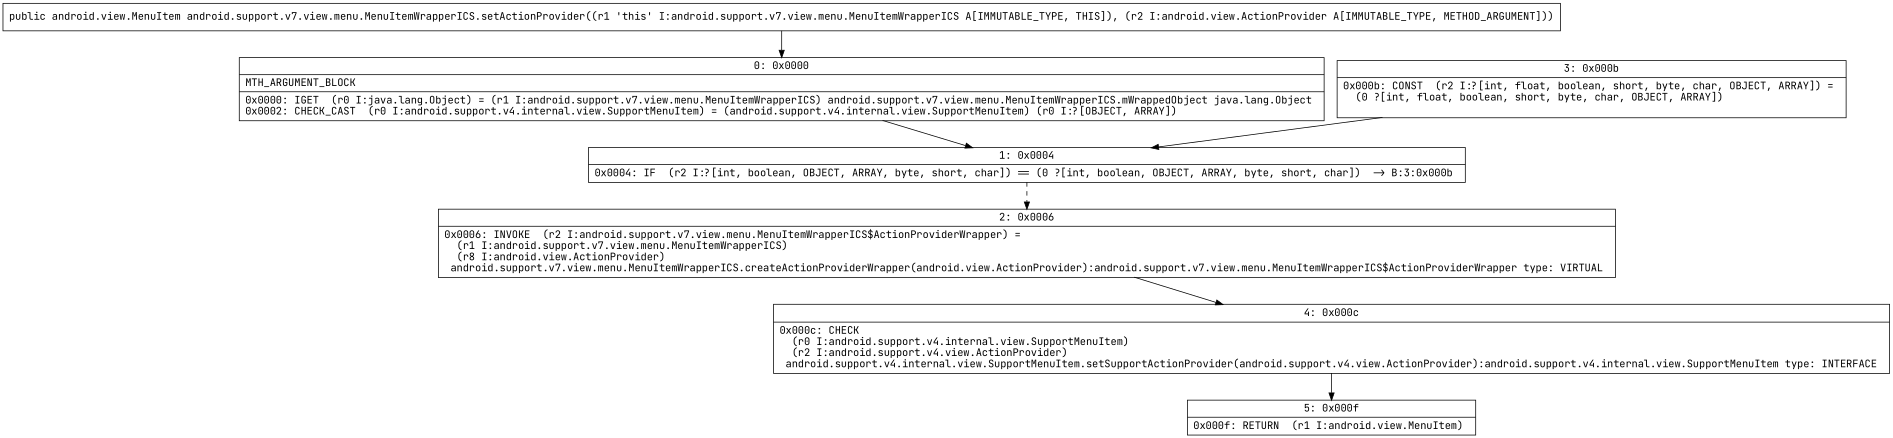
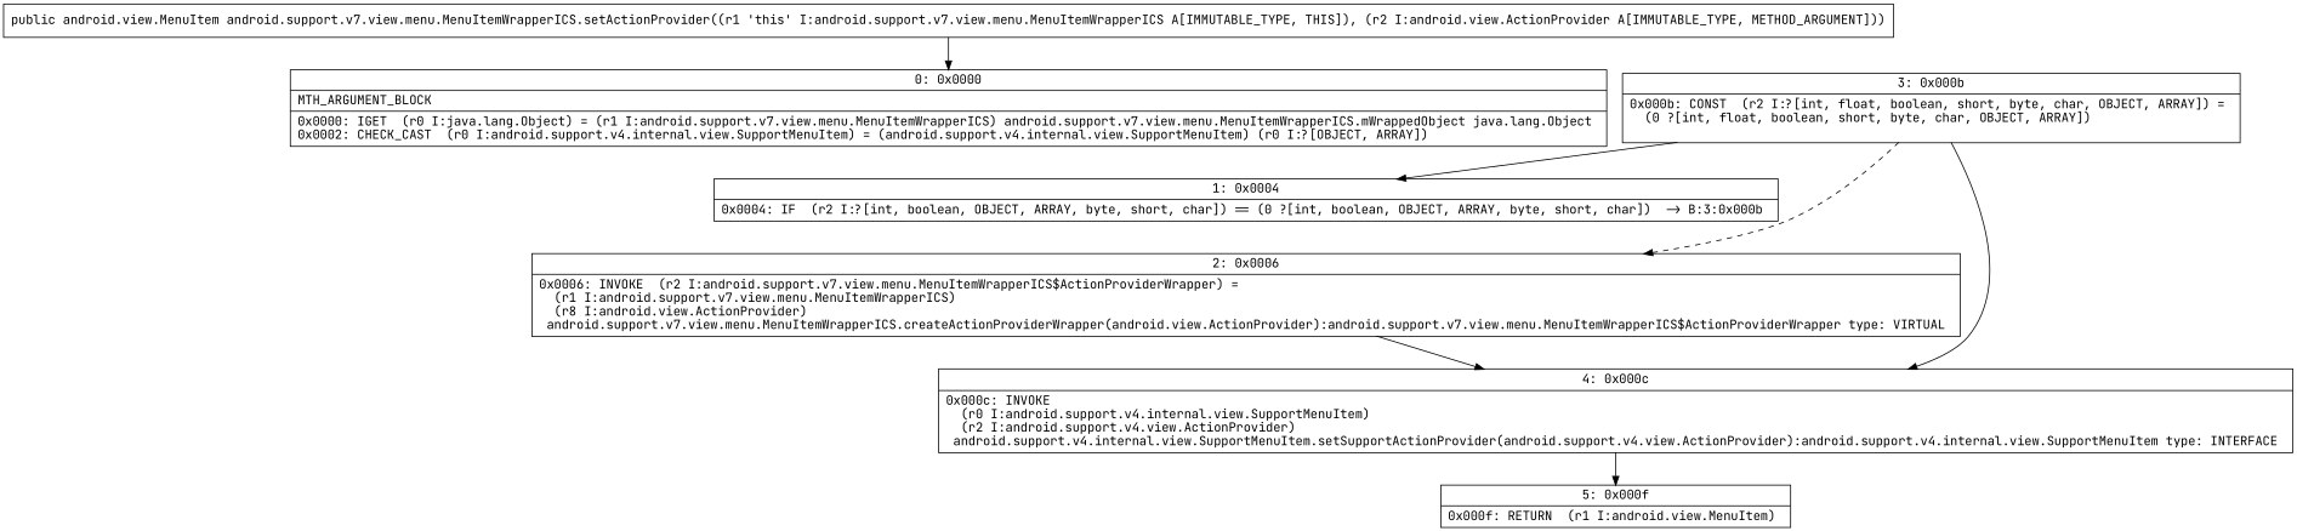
  digraph {
    fontname="JetBrains Mono"
    node [fontname="JetBrains Mono" shape=record]
    edge [fontname="JetBrains Mono"]
    n1 [label="{0\:\ 0x0000|MTH_ARGUMENT_BLOCK\l|0x0000: IGET  (r0 I:java.lang.Object) = (r1 I:android.support.v7.view.menu.MenuItemWrapperICS) android.support.v7.view.menu.MenuItemWrapperICS.mWrappedObject java.lang.Object \l0x0002: CHECK_CAST  (r0 I:android.support.v4.internal.view.SupportMenuItem) = (android.support.v4.internal.view.SupportMenuItem) (r0 I:?[OBJECT, ARRAY]) \l}"]
    n2 [label="{1\:\ 0x0004|0x0004: IF  (r2 I:?[int, boolean, OBJECT, ARRAY, byte, short, char]) == (0 ?[int, boolean, OBJECT, ARRAY, byte, short, char])  \-\> B:3:0x000b \l}"]
    n3 [label="{2\:\ 0x0006|0x0006: INVOKE  (r2 I:android.support.v7.view.menu.MenuItemWrapperICS$ActionProviderWrapper) = \l  (r1 I:android.support.v7.view.menu.MenuItemWrapperICS)\l  (r8 I:android.view.ActionProvider)\l android.support.v7.view.menu.MenuItemWrapperICS.createActionProviderWrapper(android.view.ActionProvider):android.support.v7.view.menu.MenuItemWrapperICS$ActionProviderWrapper type: VIRTUAL \l}"]
-   n4 [label="{4\:\ 0x000c|0x000c: CHECK  \l  (r0 I:android.support.v4.internal.view.SupportMenuItem)\l  (r2 I:android.support.v4.view.ActionProvider)\l android.support.v4.internal.view.SupportMenuItem.setSupportActionProvider(android.support.v4.view.ActionProvider):android.support.v4.internal.view.SupportMenuItem type: INTERFACE \l}"]
+   n4 [label="{4\:\ 0x000c|0x000c: INVOKE  \l  (r0 I:android.support.v4.internal.view.SupportMenuItem)\l  (r2 I:android.support.v4.view.ActionProvider)\l android.support.v4.internal.view.SupportMenuItem.setSupportActionProvider(android.support.v4.view.ActionProvider):android.support.v4.internal.view.SupportMenuItem type: INTERFACE \l}"]
    n5 [label="{3\:\ 0x000b|0x000b: CONST  (r2 I:?[int, float, boolean, short, byte, char, OBJECT, ARRAY]) = \l  (0 ?[int, float, boolean, short, byte, char, OBJECT, ARRAY])\l \l}"]
    n6 [label="{5\:\ 0x000f|0x000f: RETURN  (r1 I:android.view.MenuItem) \l}"]
    n7 [label="{public android.view.MenuItem android.support.v7.view.menu.MenuItemWrapperICS.setActionProvider((r1 'this' I:android.support.v7.view.menu.MenuItemWrapperICS A[IMMUTABLE_TYPE, THIS]), (r2 I:android.view.ActionProvider A[IMMUTABLE_TYPE, METHOD_ARGUMENT])) }"]
-   n1 -> n2
-   n2 -> n3 [style=dashed]
+   n5 -> n3 [style=dashed]
    n3 -> n4
    n4 -> n6
    n5 -> n2
+   n5 -> n4
    n7 -> n1
  }
